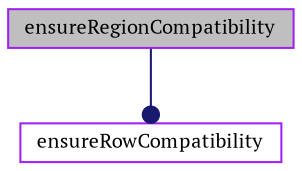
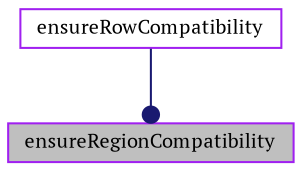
  digraph {
    rankdir=TB
    fontname="PT Serif"
    node [color=purple fontname="PT Serif" fontsize=10 shape=record style=filled]
    n1 [fillcolor=grey75 fontcolor=black height=0.2 label=ensureRegionCompatibility width=0.4]
    n2 [fillcolor=white height=0.2 label=ensureRowCompatibility width=0.4]
-   n1 -> n2 [color=midnightblue fontname="PT Serif" fontsize=10 labelfontname=Helvetica labelfontsize=10 style=solid arrowhead=dot]
+   n2 -> n1 [color=midnightblue fontname="PT Serif" fontsize=10 labelfontname=Helvetica labelfontsize=10 style=solid arrowhead=dot]
  }
